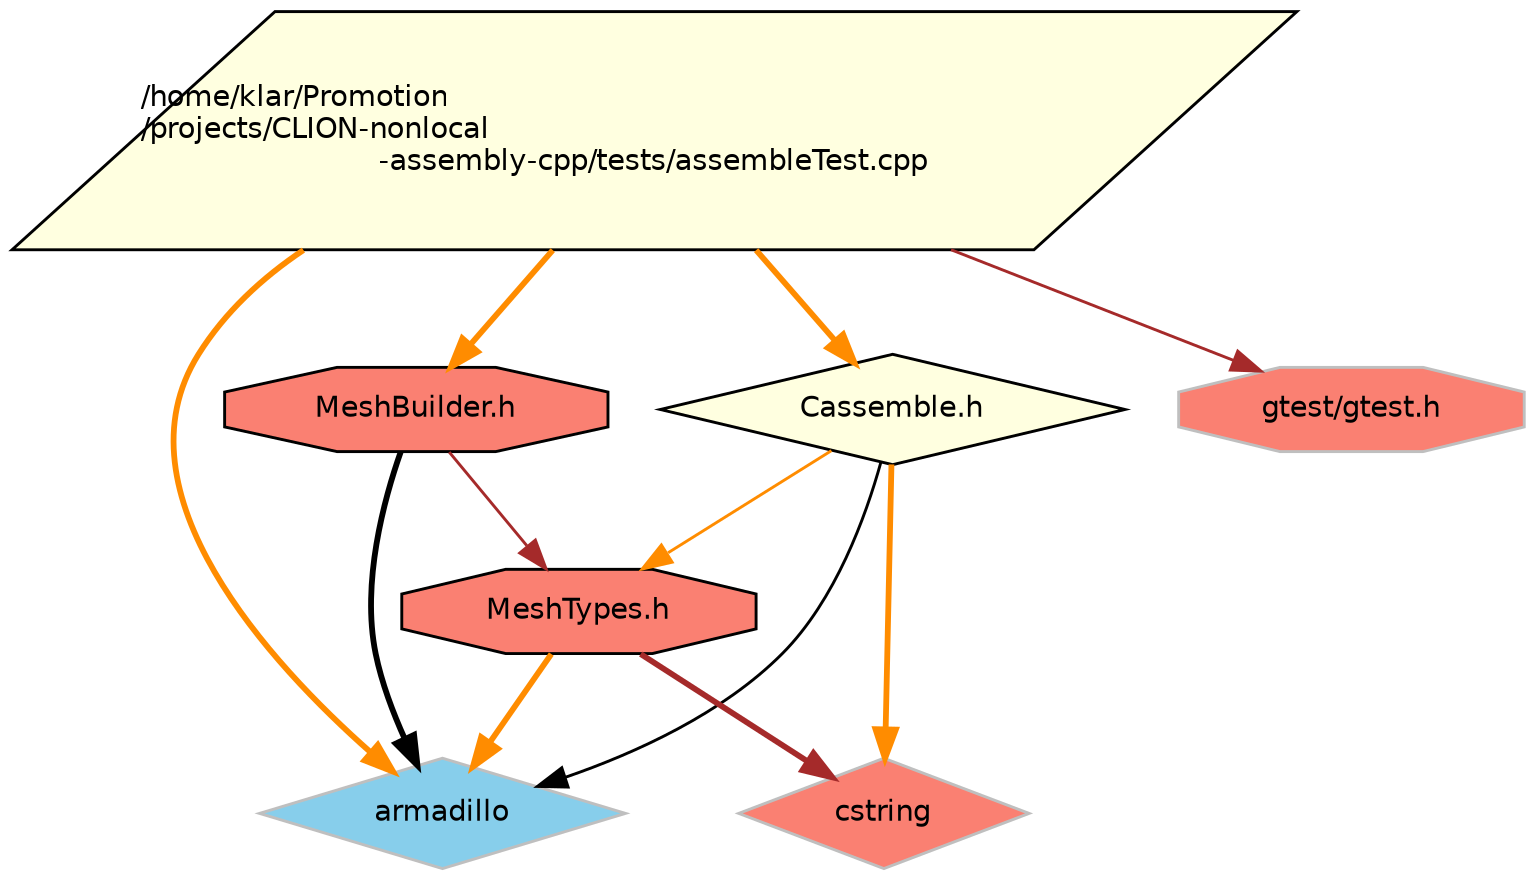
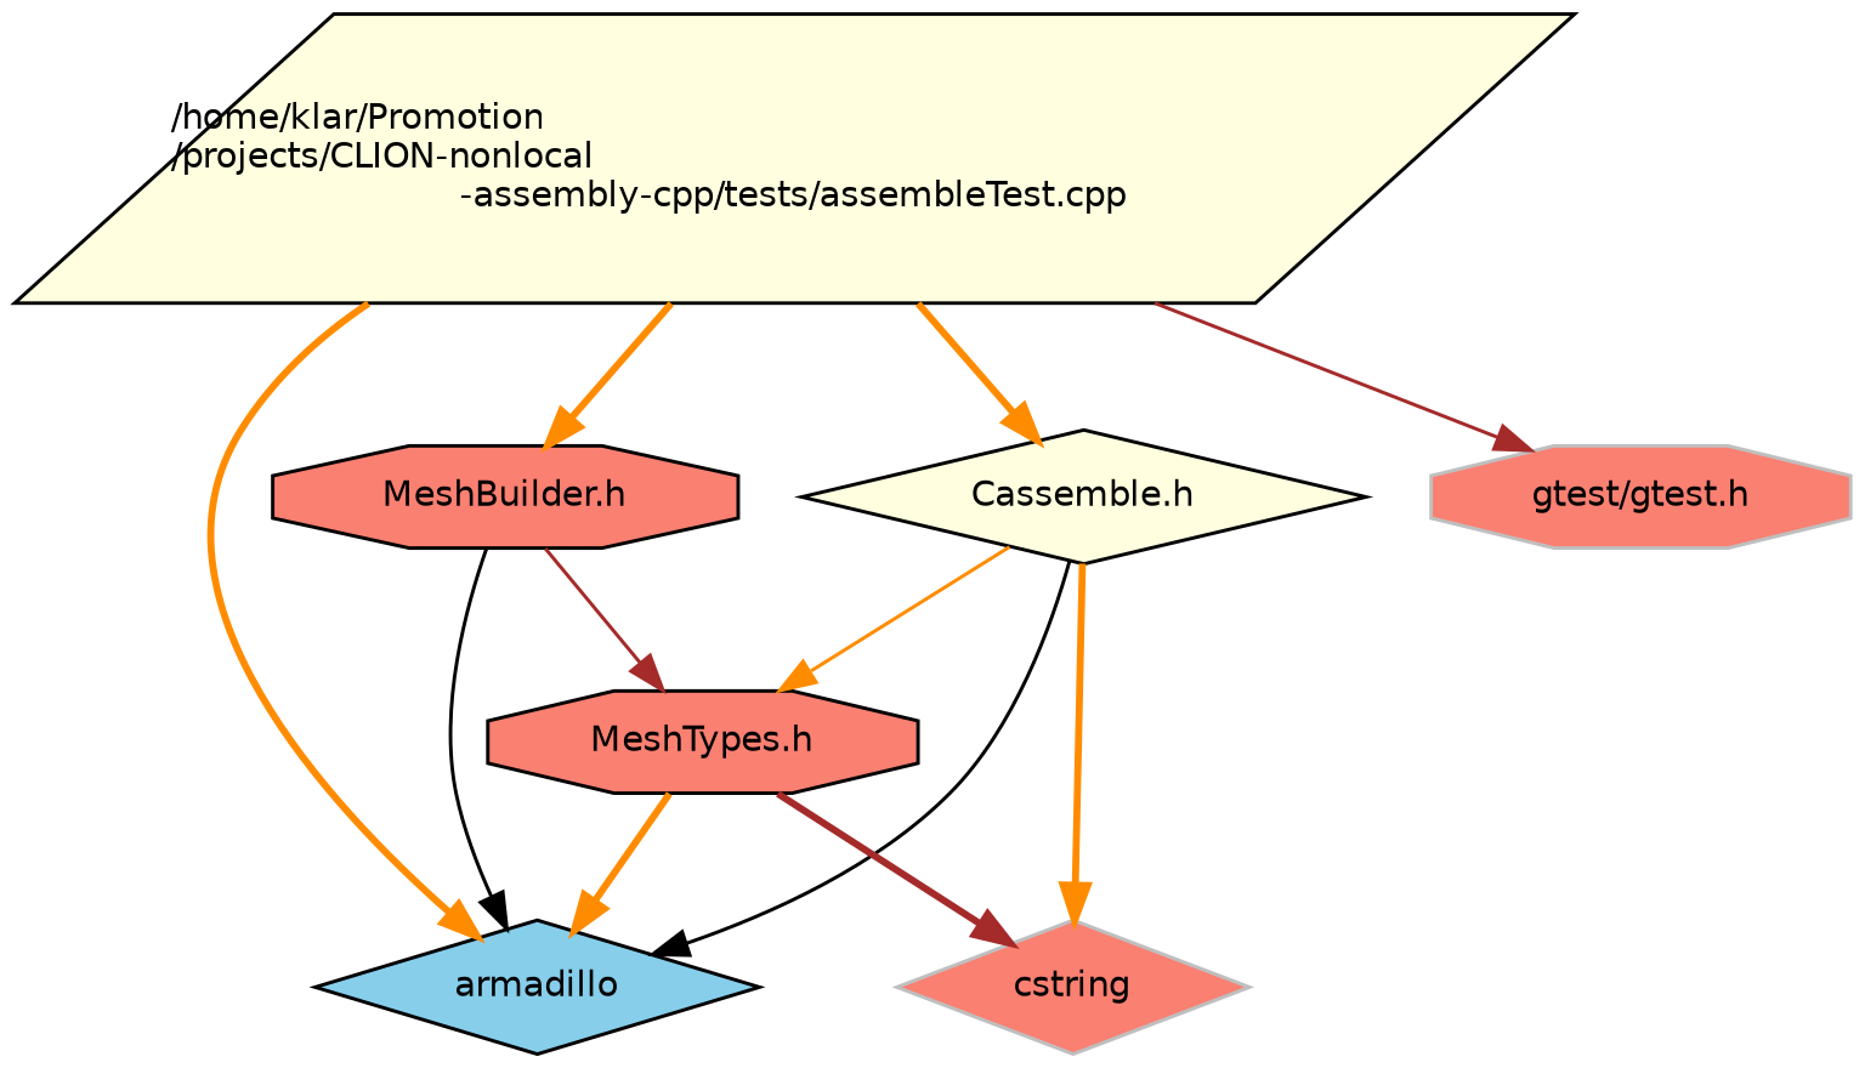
  digraph {
    node [color=black fillcolor=salmon fontname=Helvetica fontsize=10 shape=diamond style=filled]
    edge [color=darkorange fontname=Helvetica fontsize=10 labelfontname=Helvetica labelfontsize=10 style=bold]
    n1 [fillcolor=lightyellow fontcolor=black height=0.2 label="/home/klar/Promotion\l/projects/CLION-nonlocal\l-assembly-cpp/tests/assembleTest.cpp" shape=parallelogram width=0.4]
    n2 [fillcolor=lightyellow height=0.2 label="Cassemble.h" width=0.4]
-   n3 [color=grey75 fillcolor=skyblue height=0.2 label=armadillo width=0.4]
+   n3 [fillcolor=skyblue height=0.2 label=armadillo width=0.4]
    n4 [height=0.2 label="MeshBuilder.h" shape=octagon width=0.4]
    n5 [color=grey75 height=0.2 label="gtest/gtest.h" shape=octagon width=0.4]
    n6 [height=0.2 label="MeshTypes.h" shape=octagon width=0.4]
    n7 [color=grey75 height=0.2 label=cstring width=0.4]
    n1 -> n2
    n1 -> n3
    n1 -> n4
    n1 -> n5 [color=brown style=solid]
    n2 -> n3 [color=black style=solid]
    n2 -> n6 [style=solid]
    n2 -> n7
-   n4 -> n3 [color=black]
+   n4 -> n3 [color=black style=solid]
    n4 -> n6 [color=brown style=solid]
    n6 -> n3
    n6 -> n7 [color=brown]
  }
